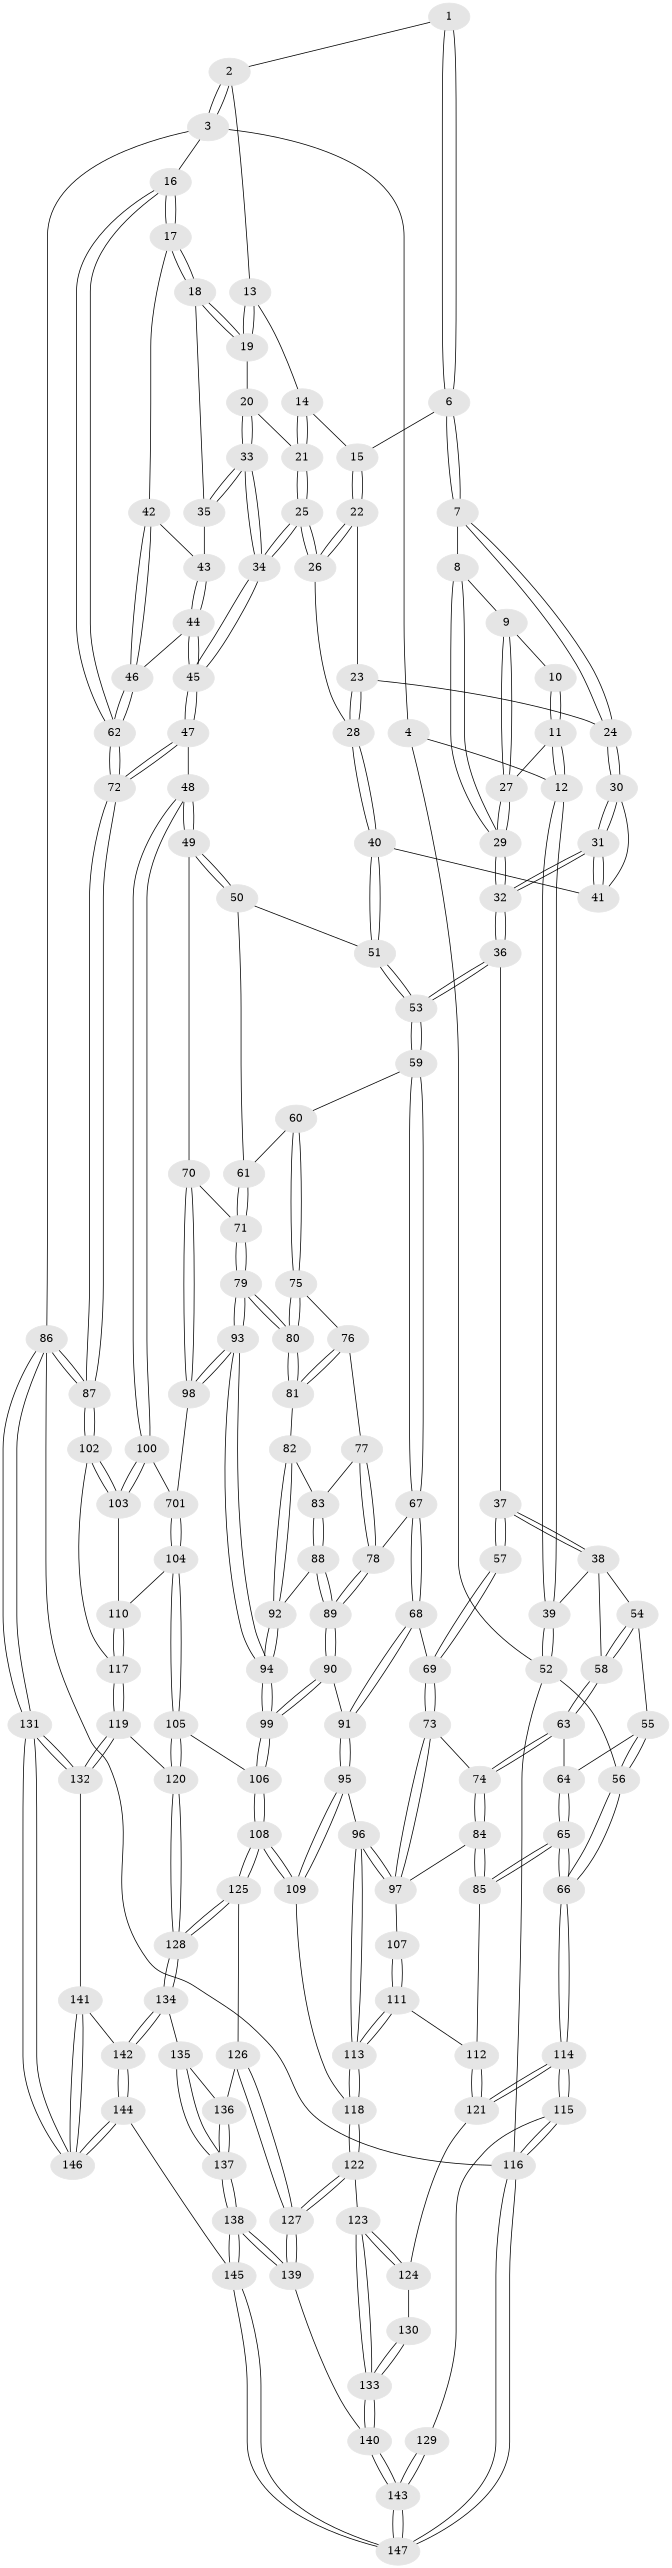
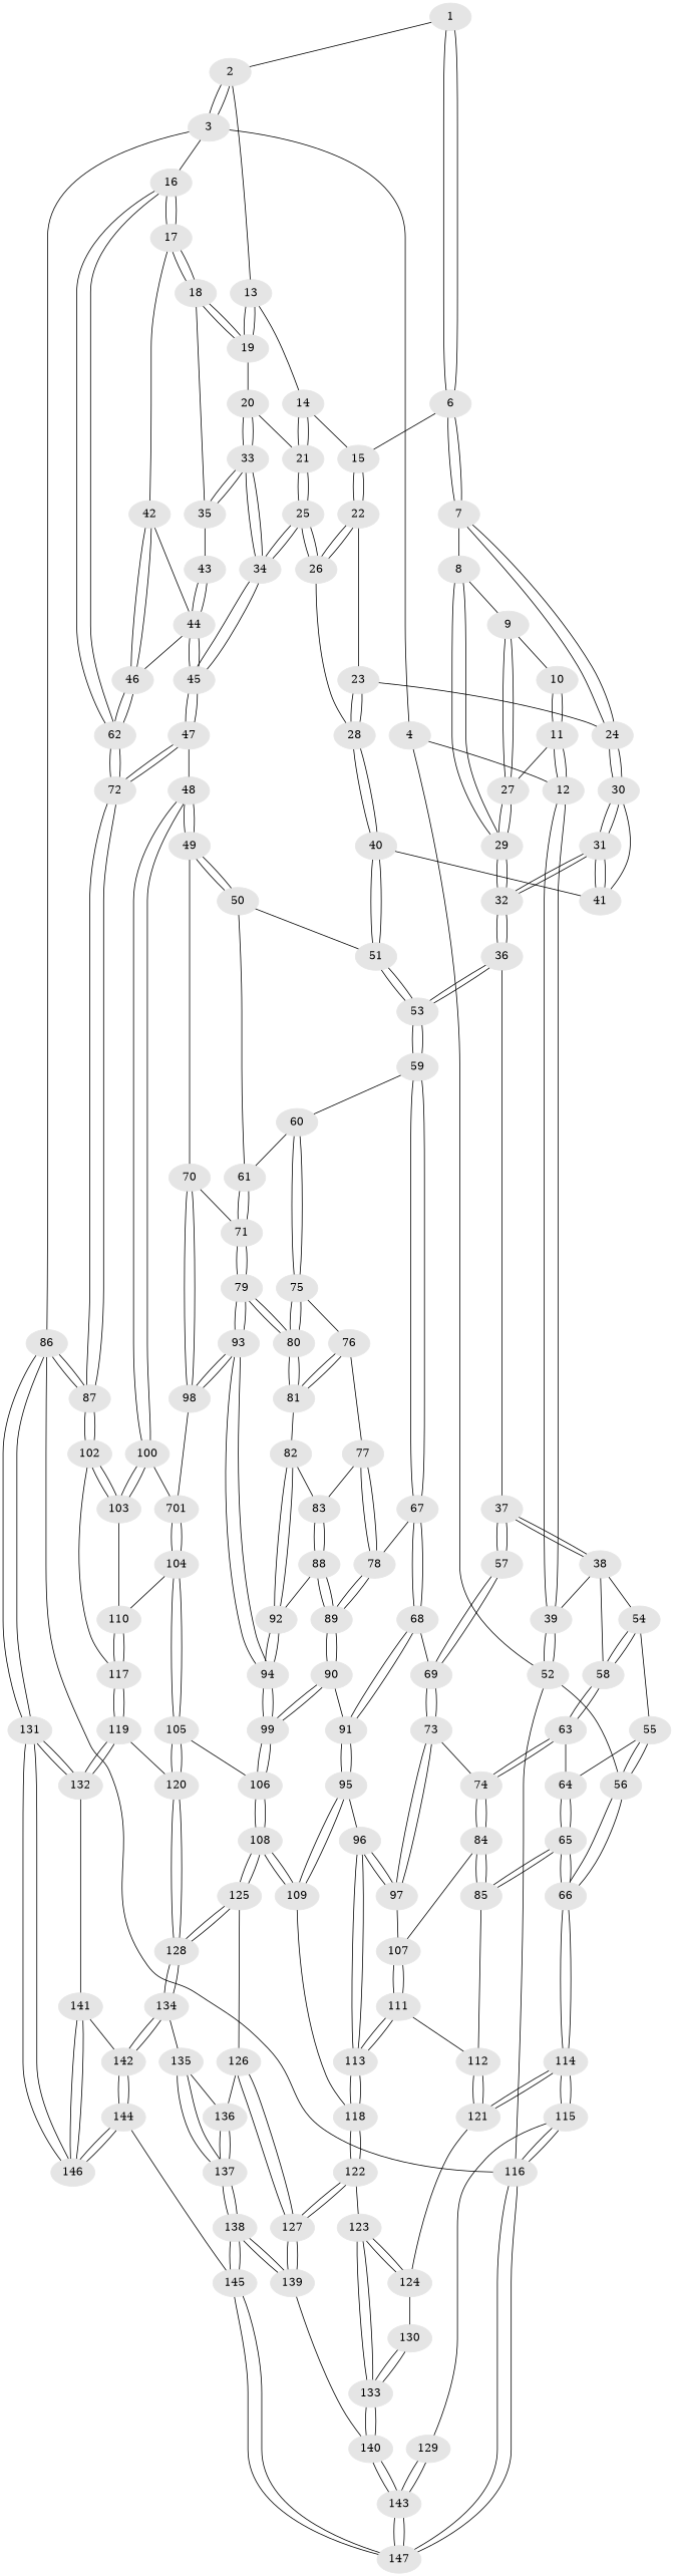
  graph {
    node [color=gray90 style=filled]
    1
    2
    6
    3
    13
    7
    15
    4
    16
    86
    14
    19
    12
    52
    17
    62
    116
    87
    131
    39
    56
    10
    11
    8
    24
    22
    9
    29
    30
    27
    32
    21
    20
    25
    23
    26
    18
    42
    72
    35
    43
    46
    33
    34
    28
    40
    31
    41
    45
    51
    36
    37
    53
    47
    44
    38
    57
    59
    54
    58
    69
    55
    48
    49
    100
    50
    70
    n68 [label=701]
    103
    61
    71
    98
    66
    147
    60
    67
    64
    63
    65
    114
    73
    74
    75
    68
    78
    76
    80
    79
    84
    85
    112
    121
    115
    91
    89
    95
    97
    93
    102
    107
    77
    81
    83
    82
    88
    90
    94
    92
    111
    132
    146
    117
    99
    106
    96
    109
    113
    118
    104
    108
    110
    105
    119
    120
    128
    125
    126
    122
    124
    129
    143
    123
    127
    141
    134
    130
    133
    139
    140
    136
    137
    135
    142
    144
    138
    145
    1 -- 2
    1 -- 6
    1 -- 6
    2 -- 3
    2 -- 3
    2 -- 13
    6 -- 7
    6 -- 7
    6 -- 15
    3 -- 4
    3 -- 16
    3 -- 86
    13 -- 14
    13 -- 19
    13 -- 19
    7 -- 8
    7 -- 24
    7 -- 24
    15 -- 22
    15 -- 22
    4 -- 12
    4 -- 52
    16 -- 17
    16 -- 17
    16 -- 62
    16 -- 62
    86 -- 116
    86 -- 87
    86 -- 87
    86 -- 131
    86 -- 131
    14 -- 15
    14 -- 21
    14 -- 21
    19 -- 20
    12 -- 39
    12 -- 39
    52 -- 116
    52 -- 56
    17 -- 18
    17 -- 18
    17 -- 42
    62 -- 72
    62 -- 72
    116 -- 147
    116 -- 147
    87 -- 102
    87 -- 102
    131 -- 132
    131 -- 132
    131 -- 146
    131 -- 146
    39 -- 52
    39 -- 52
    56 -- 66
    56 -- 66
    10 -- 11
    10 -- 11
    11 -- 12
    11 -- 12
    11 -- 27
    8 -- 9
    8 -- 29
    8 -- 29
    24 -- 30
    24 -- 30
    22 -- 23
    22 -- 26
    22 -- 26
    9 -- 10
    9 -- 27
    9 -- 27
    29 -- 32
    29 -- 32
    30 -- 31
    30 -- 31
    30 -- 41
    27 -- 29
    27 -- 29
    32 -- 36
    32 -- 36
    21 -- 25
    21 -- 25
    20 -- 21
    20 -- 33
    20 -- 33
    25 -- 26
    25 -- 26
    25 -- 34
    25 -- 34
    23 -- 24
    23 -- 28
    23 -- 28
    26 -- 28
    18 -- 19
    18 -- 19
    18 -- 35
-   42 -- 43
+   42 -- 44
    42 -- 46
    42 -- 46
    72 -- 87
    72 -- 87
    35 -- 43
    43 -- 44
    43 -- 44
    46 -- 62
    46 -- 62
    33 -- 35
    33 -- 35
    33 -- 34
    33 -- 34
    34 -- 45
    34 -- 45
    28 -- 40
    28 -- 40
    40 -- 41
    40 -- 51
    40 -- 51
    31 -- 32
    31 -- 32
    31 -- 41
    31 -- 41
    45 -- 47
    45 -- 47
    51 -- 53
    51 -- 53
    36 -- 37
    36 -- 53
    36 -- 53
    37 -- 38
    37 -- 38
    37 -- 57
    37 -- 57
    53 -- 59
    53 -- 59
    47 -- 72
    47 -- 72
    47 -- 48
    44 -- 46
    44 -- 45
    44 -- 45
    38 -- 39
    38 -- 54
    38 -- 58
    57 -- 69
    57 -- 69
    59 -- 60
    59 -- 67
    59 -- 67
    54 -- 58
    54 -- 58
    54 -- 55
    58 -- 63
    58 -- 63
    69 -- 73
    69 -- 73
    55 -- 56
    55 -- 56
    55 -- 64
    48 -- 49
    48 -- 49
    48 -- 100
    48 -- 100
    49 -- 50
    49 -- 50
    49 -- 70
    100 -- n68
    100 -- 103
    100 -- 103
    50 -- 51
    50 -- 61
    70 -- 71
    70 -- 98
    70 -- 98
    n68 -- 104
    n68 -- 104
    103 -- 110
    61 -- 71
    61 -- 71
    71 -- 79
    71 -- 79
    98 -- n68
    66 -- 114
    66 -- 114
    60 -- 61
    60 -- 75
    60 -- 75
    67 -- 68
    67 -- 68
    67 -- 78
    64 -- 65
    64 -- 65
    63 -- 64
    63 -- 74
    63 -- 74
    65 -- 66
    65 -- 66
    65 -- 85
    65 -- 85
    114 -- 121
    114 -- 121
    114 -- 115
    114 -- 115
    73 -- 74
    73 -- 97
    73 -- 97
    74 -- 84
    74 -- 84
    75 -- 76
    75 -- 80
    75 -- 80
    68 -- 69
    68 -- 91
    68 -- 91
    78 -- 89
    78 -- 89
    76 -- 77
    76 -- 81
    76 -- 81
    80 -- 81
    80 -- 81
    79 -- 80
    79 -- 80
    79 -- 93
    79 -- 93
    84 -- 85
    84 -- 85
-   84 -- 97
+   84 -- 107
    85 -- 112
    112 -- 121
    112 -- 121
    121 -- 124
    115 -- 116
    115 -- 116
    115 -- 129
    91 -- 95
    91 -- 95
    89 -- 90
    89 -- 90
    95 -- 96
    95 -- 109
    95 -- 109
    97 -- 107
    93 -- 98
    93 -- 98
    93 -- 94
    93 -- 94
    102 -- 103
    102 -- 103
    102 -- 117
    107 -- 111
    107 -- 111
    77 -- 78
    77 -- 78
    77 -- 83
    81 -- 82
    83 -- 88
    83 -- 88
    82 -- 83
    82 -- 92
    82 -- 92
    88 -- 89
    88 -- 89
    88 -- 92
    90 -- 91
    90 -- 99
    90 -- 99
    94 -- 99
    94 -- 99
    92 -- 94
    92 -- 94
    111 -- 112
    111 -- 113
    111 -- 113
    132 -- 141
    117 -- 119
    117 -- 119
    99 -- 106
    99 -- 106
    106 -- 108
    106 -- 108
    96 -- 97
    96 -- 97
    96 -- 113
    96 -- 113
    109 -- 118
    113 -- 118
    113 -- 118
    118 -- 122
    118 -- 122
    104 -- 110
    104 -- 105
    104 -- 105
    108 -- 109
    108 -- 109
    108 -- 125
    108 -- 125
    110 -- 117
    110 -- 117
    105 -- 106
    105 -- 120
    105 -- 120
    119 -- 132
    119 -- 132
    119 -- 120
    120 -- 128
    120 -- 128
    128 -- 134
    128 -- 134
    125 -- 128
    125 -- 128
    125 -- 126
    126 -- 127
    126 -- 127
    126 -- 136
    122 -- 123
    122 -- 127
    122 -- 127
    124 -- 130
    129 -- 143
    129 -- 143
    143 -- 147
    143 -- 147
    123 -- 124
    123 -- 124
    123 -- 133
    123 -- 133
    127 -- 139
    127 -- 139
    141 -- 146
    141 -- 146
    141 -- 142
    134 -- 135
    134 -- 142
    134 -- 142
    130 -- 133
    130 -- 133
    133 -- 140
    133 -- 140
    139 -- 140
    140 -- 143
    140 -- 143
    136 -- 137
    136 -- 137
    137 -- 138
    137 -- 138
    135 -- 136
    135 -- 137
    135 -- 137
    142 -- 144
    142 -- 144
    144 -- 146
    144 -- 146
    144 -- 145
    138 -- 139
    138 -- 139
    138 -- 145
    138 -- 145
    145 -- 147
    145 -- 147
  }
